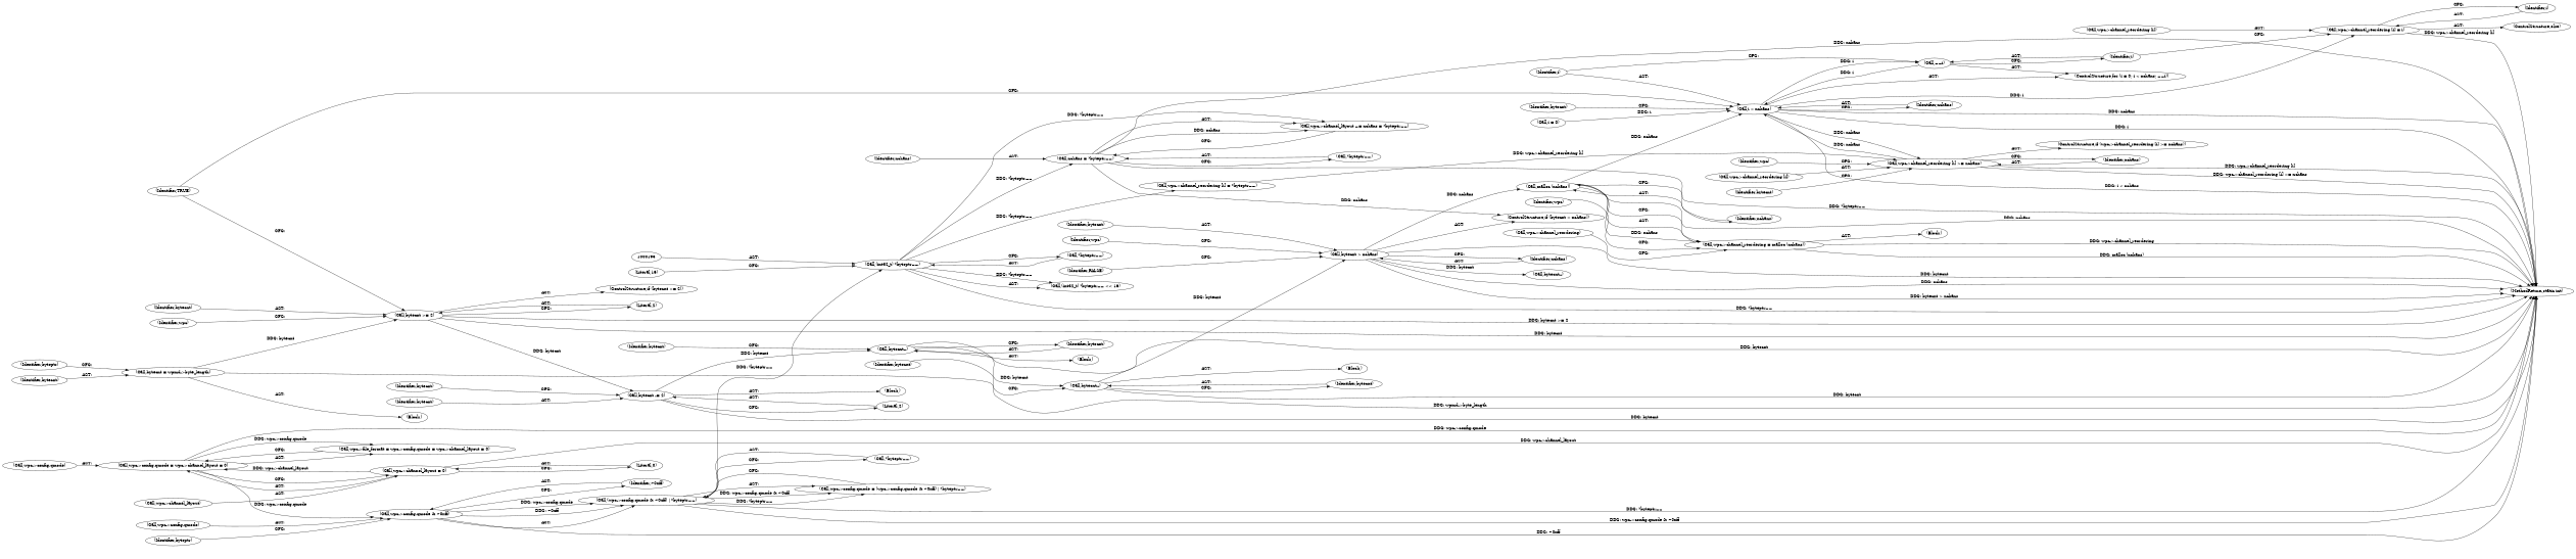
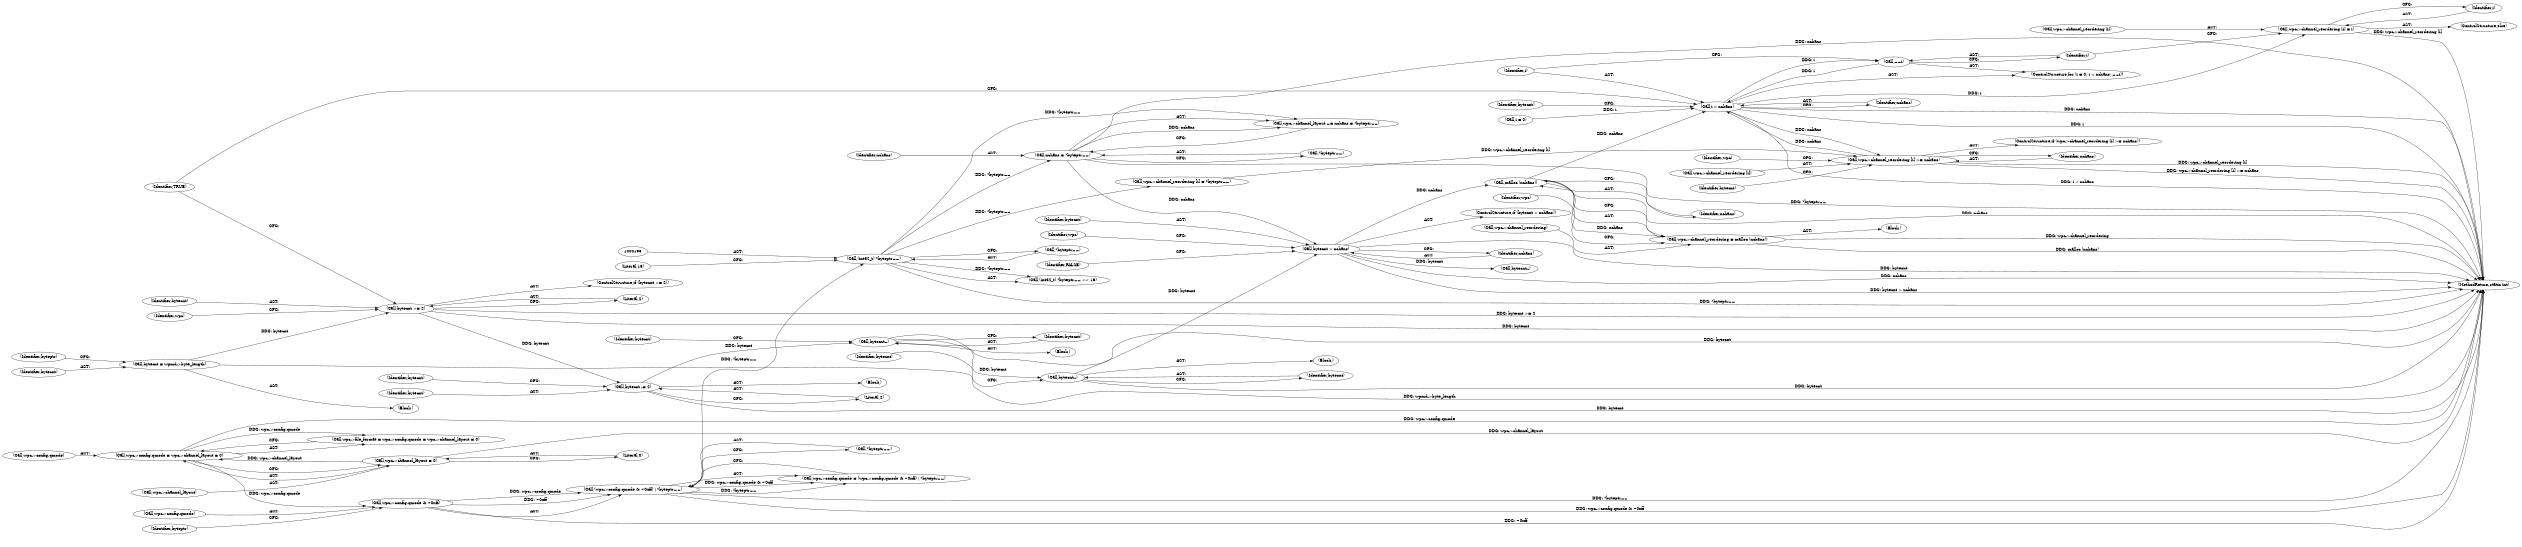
  digraph {
    fontname="DejaVu Serif"
    rankdir=LR
    node [fontname="DejaVu Serif"]
    edge [fontname="DejaVu Serif"]
    n1 [label="(Call,malloc (nchans))"]
    n2 [label="(Call,wpc->channel_reordering = malloc (nchans))"]
    n3 [label="(Call,i < nchans)"]
    n4 [label="(MethodReturn,static int)"]
    n5 [label="(Identifier,nchans)"]
    n6 [label="(Block,)"]
    n7 [label="(Call,++i)"]
    n8 [label="(Call,wpc->channel_reordering [i] >= nchans)"]
    n9 [label="(Call,wpc->channel_reordering [i] = i)"]
    n10 [label="(ControlStructure,for (i = 0; i < nchans; ++i))"]
    n11 [label="(Identifier,nchans)"]
    n12 [label="(Call,bytecnt > nchans)"]
    n13 [label="(ControlStructure,if (bytecnt > nchans))"]
    n14 [label="(Call,bytecnt--)"]
    n15 [label="(Identifier,nchans)"]
    n16 [label="(Call,bytecnt--)"]
    n17 [label="(Block,)"]
    n18 [label="(Identifier,bytecnt)"]
    n19 [label="(Call,bytecnt--)"]
    n20 [label="(Identifier,bytecnt)"]
    n21 [label="(Block,)"]
    n22 [label="(Call,bytecnt -= 2)"]
    n23 [label="(Block,)"]
    n24 [label="(Literal,2)"]
    n25 [label="(Call,bytecnt >= 2)"]
    n26 [label="(Literal,2)"]
    n27 [label="(ControlStructure,if (bytecnt >= 2))"]
    n28 [label="(Call,bytecnt = wpmd->byte_length)"]
    n29 [label="(Block,)"]
    n30 [label="(Call,nchans = *byteptr++)"]
    n31 [label="(Call,wpc->channel_layout += nchans = *byteptr++)"]
    n32 [label="(Call,*byteptr++)"]
    n33 [label="(Call,(int32_t) *byteptr++)"]
    n34 [label="(Call,(int32_t) *byteptr++ << 16)"]
    n35 [label="(Call,*byteptr++)"]
    n36 [label="(Call,wpc->channel_reordering [i] = *byteptr++)"]
    n37 [label="(Call,(wpc->config.qmode & ~0xff) | *byteptr++)"]
    n38 [label="(Call,*byteptr++)"]
    n39 [label="(Call,wpc->config.qmode = (wpc->config.qmode & ~0xff) | *byteptr++)"]
    n40 [label="(Call,wpc->config.qmode & ~0xff)"]
-   n41 [label="(Identifier,~0xff)"]
    n42 [label="(Call,wpc->config.qmode = wpc->channel_layout = 0)"]
    n43 [label="(Call,wpc->channel_layout = 0)"]
    n44 [label="(Call,wpc->file_format = wpc->config.qmode = wpc->channel_layout = 0)"]
    n45 [label="(Literal,0)"]
    n46 [label="(Identifier,i)"]
    n47 [label="(ControlStructure,if (wpc->channel_reordering [i] >= nchans))"]
    n48 [label="(Identifier,nchans)"]
    n49 [label="(ControlStructure,else)"]
    n50 [label="(Identifier,i)"]
    n51 [label="(Identifier,bytecnt)"]
    n52 [label="(Call,wpc->config.qmode)"]
    n53 [label="(Identifier,wpc)"]
    n54 [label="(Identifier,bytecnt)"]
    n55 [label="(Identifier,wpc)"]
    n56 [label="(Identifier,bytecnt)"]
    n57 [label="(Identifier,bytecnt)"]
    n58 [label="(Identifier,bytecnt)"]
    n59 [label="(Identifier,bytecnt)"]
    n60 [label="(Identifier,TRUE)"]
    n61 [label="(Identifier,FALSE)"]
    n62 [label="(Call,wpc->channel_reordering)"]
    n63 [label="(Identifier,bytecnt)"]
    n64 [label="(Identifier,wpc)"]
    n65 [label="(Identifier,wpc)"]
    n66 [label="(Call,i = 0)"]
    n67 [label="(Identifier,i)"]
    n68 [label="(Call,wpc->channel_reordering [i])"]
    n69 [label="(Identifier,byteptr)"]
    n70 [label="(Call,wpc->channel_reordering [i])"]
    n71 [label="(Identifier,bytecnt)"]
    n72 [label="(Literal,16)"]
    n73 [label="(Identifier,byteptr)"]
    n74 [label="(Identifier,bytecnt)"]
    n75 [label="(Identifier,nchans)"]
    n76 [label="(Call,wpc->channel_layout)"]
    n77 [label="(Call,wpc->config.qmode)"]
    1000195
    n1 -> n2 [label="AST: "]
    n1 -> n2 [label="DDG: nchans"]
    n1 -> n3 [label="DDG: nchans"]
    n1 -> n4 [label="DDG: nchans"]
    n1 -> n5 [label="CFG: "]
    n2 -> n1 [label="CFG: "]
    n2 -> n4 [label="DDG: wpc->channel_reordering"]
    n2 -> n4 [label="DDG: malloc (nchans)"]
    n2 -> n6 [label="AST: "]
    n3 -> n4 [label="DDG: i < nchans"]
    n3 -> n4 [label="DDG: nchans"]
    n3 -> n4 [label="DDG: i"]
    n3 -> n7 [label="DDG: i"]
    n3 -> n8 [label="DDG: nchans"]
    n3 -> n9 [label="DDG: i"]
    n3 -> n10 [label="AST: "]
    n3 -> n11 [label="CFG: "]
    n5 -> n1 [label="AST: "]
    n7 -> n3 [label="DDG: i"]
    n7 -> n10 [label="AST: "]
    n7 -> n46 [label="CFG: "]
    n8 -> n3 [label="DDG: nchans"]
    n8 -> n4 [label="DDG: wpc->channel_reordering [i]"]
    n8 -> n4 [label="DDG: wpc->channel_reordering [i] >= nchans"]
    n8 -> n47 [label="AST: "]
    n8 -> n48 [label="CFG: "]
    n9 -> n4 [label="DDG: wpc->channel_reordering [i]"]
    n9 -> n49 [label="AST: "]
    n9 -> n50 [label="CFG: "]
    n11 -> n3 [label="AST: "]
    n12 -> n1 [label="DDG: nchans"]
    n12 -> n4 [label="DDG: bytecnt"]
    n12 -> n4 [label="DDG: nchans"]
    n12 -> n4 [label="DDG: bytecnt > nchans"]
    n12 -> n13 [label="AST: "]
    n12 -> n14 [label="DDG: bytecnt"]
    n12 -> n15 [label="CFG: "]
    n15 -> n12 [label="AST: "]
    n16 -> n4 [label="DDG: bytecnt"]
    n16 -> n12 [label="DDG: bytecnt"]
    n16 -> n17 [label="AST: "]
    n16 -> n18 [label="CFG: "]
    n18 -> n16 [label="AST: "]
    n19 -> n4 [label="DDG: bytecnt"]
    n19 -> n16 [label="DDG: bytecnt"]
    n19 -> n20 [label="CFG: "]
    n19 -> n21 [label="AST: "]
    n20 -> n19 [label="AST: "]
    n22 -> n4 [label="DDG: bytecnt"]
    n22 -> n19 [label="DDG: bytecnt"]
    n22 -> n23 [label="AST: "]
    n22 -> n24 [label="CFG: "]
    n24 -> n22 [label="AST: "]
    n25 -> n4 [label="DDG: bytecnt >= 2"]
    n25 -> n4 [label="DDG: bytecnt"]
    n25 -> n22 [label="DDG: bytecnt"]
    n25 -> n26 [label="CFG: "]
    n25 -> n27 [label="AST: "]
    n26 -> n25 [label="AST: "]
    n28 -> n4 [label="DDG: wpmd->byte_length"]
    n28 -> n25 [label="DDG: bytecnt"]
    n28 -> n29 [label="AST: "]
    n30 -> n4 [label="DDG: nchans"]
    n30 -> n4 [label="DDG: *byteptr++"]
-   n30 -> n13 [label="DDG: nchans"]
+   n30 -> n12 [label="DDG: nchans"]
    n30 -> n31 [label="AST: "]
    n30 -> n31 [label="DDG: nchans"]
    n30 -> n32 [label="CFG: "]
    n31 -> n30 [label="CFG: "]
    n32 -> n30 [label="AST: "]
    n33 -> n4 [label="DDG: *byteptr++"]
    n33 -> n30 [label="DDG: *byteptr++"]
    n33 -> n31 [label="DDG: *byteptr++"]
    n33 -> n34 [label="AST: "]
    n33 -> n34 [label="DDG: *byteptr++"]
    n33 -> n35 [label="CFG: "]
    n33 -> n36 [label="DDG: *byteptr++"]
    n35 -> n33 [label="AST: "]
    n36 -> n8 [label="DDG: wpc->channel_reordering [i]"]
    n37 -> n4 [label="DDG: *byteptr++"]
    n37 -> n4 [label="DDG: wpc->config.qmode & ~0xff"]
    n37 -> n33 [label="DDG: *byteptr++"]
    n37 -> n38 [label="CFG: "]
    n37 -> n39 [label="AST: "]
    n37 -> n39 [label="DDG: wpc->config.qmode & ~0xff"]
    n37 -> n39 [label="DDG: *byteptr++"]
    n38 -> n37 [label="AST: "]
    n39 -> n37 [label="CFG: "]
    n40 -> n4 [label="DDG: ~0xff"]
    n40 -> n37 [label="AST: "]
    n40 -> n37 [label="DDG: wpc->config.qmode"]
    n40 -> n37 [label="DDG: ~0xff"]
-   n40 -> n41 [label="CFG: "]
-   n41 -> n40 [label="AST: "]
    n42 -> n4 [label="DDG: wpc->config.qmode"]
    n42 -> n40 [label="DDG: wpc->config.qmode"]
    n42 -> n43 [label="CFG: "]
    n42 -> n44 [label="AST: "]
    n42 -> n44 [label="DDG: wpc->config.qmode"]
    n43 -> n4 [label="DDG: wpc->channel_layout"]
    n43 -> n42 [label="AST: "]
    n43 -> n42 [label="DDG: wpc->channel_layout"]
    n43 -> n45 [label="CFG: "]
    n44 -> n42 [label="CFG: "]
    n45 -> n43 [label="AST: "]
    n46 -> n7 [label="AST: "]
    n46 -> n9 [label="CFG: "]
    n48 -> n8 [label="AST: "]
    n50 -> n9 [label="AST: "]
    n51 -> n25 [label="AST: "]
    n52 -> n42 [label="AST: "]
    n53 -> n8 [label="CFG: "]
    n54 -> n3 [label="CFG: "]
    n55 -> n12 [label="CFG: "]
    n56 -> n16 [label="CFG: "]
    n57 -> n22 [label="CFG: "]
    n58 -> n22 [label="AST: "]
    n59 -> n19 [label="CFG: "]
    n60 -> n3 [label="CFG: "]
    n60 -> n25 [label="CFG: "]
    n61 -> n12 [label="CFG: "]
-   n62 -> n2 [label="CFG: "]
+   n62 -> n2 [label="AST: "]
    n63 -> n28 [label="AST: "]
    n64 -> n25 [label="CFG: "]
    n65 -> n2 [label="CFG: "]
    n66 -> n3 [label="DDG: i"]
    n67 -> n3 [label="AST: "]
    n67 -> n7 [label="CFG: "]
    n68 -> n8 [label="AST: "]
    n69 -> n40 [label="CFG: "]
    n70 -> n9 [label="AST: "]
    n71 -> n12 [label="AST: "]
    n72 -> n33 [label="CFG: "]
    n73 -> n28 [label="CFG: "]
    n74 -> n8 [label="CFG: "]
    n75 -> n30 [label="AST: "]
    n76 -> n43 [label="AST: "]
    n77 -> n40 [label="AST: "]
    1000195 -> n33 [label="AST: "]
  }
